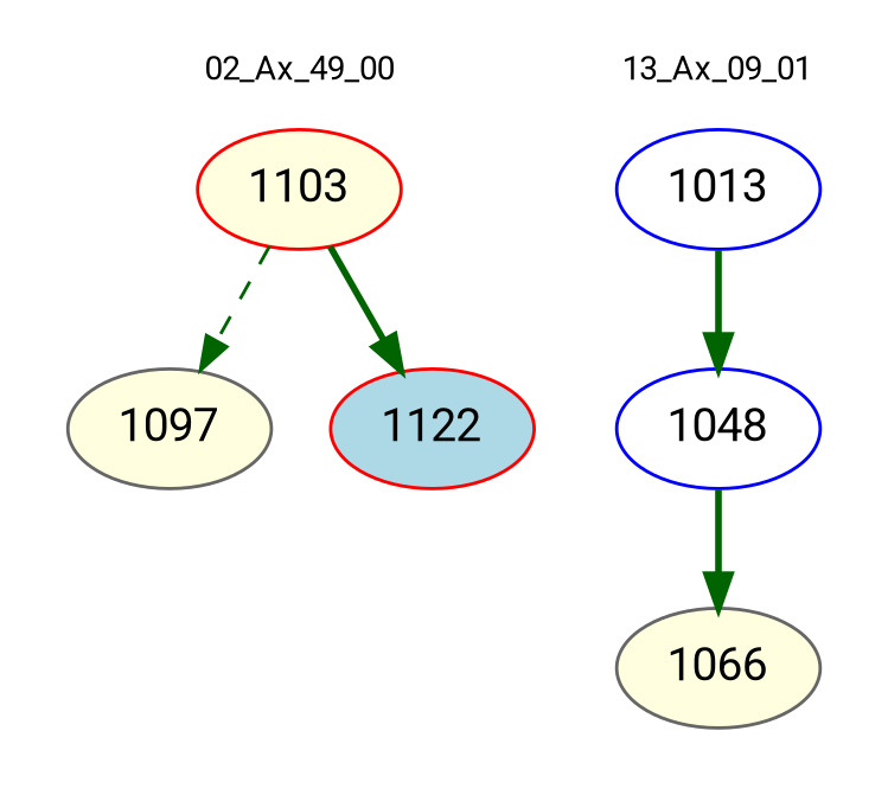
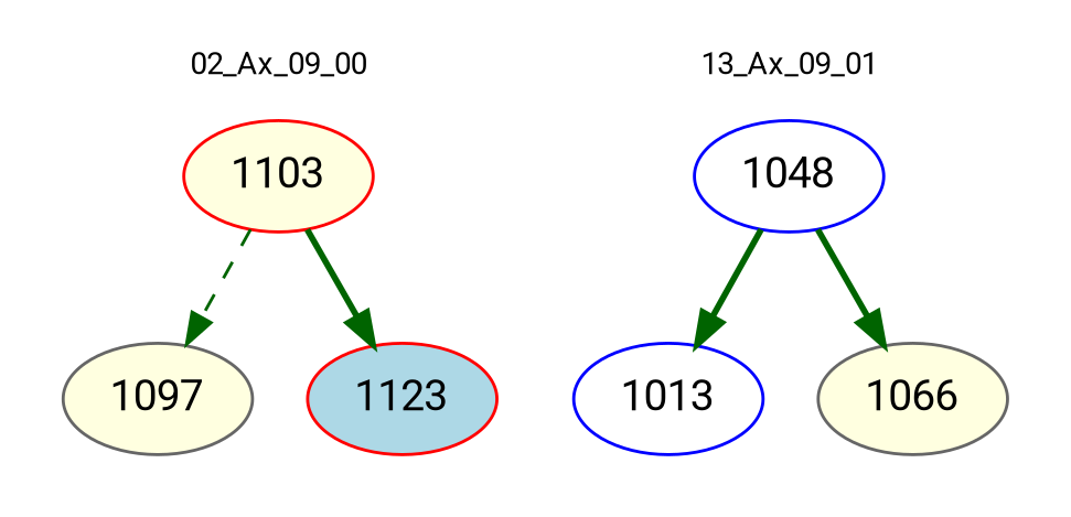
  digraph {
    fontname=Roboto
    node [color=red fillcolor=lightyellow fontname=Roboto style=filled]
    edge [color=darkgreen fontname=Roboto style=bold]
    n1 [label=1103]
    n2 [color=gray40 label=1097]
-   n3 [fillcolor=lightblue label=1122]
+   n3 [fillcolor=lightblue label=1123]
    n4 [color=blue fillcolor=white label=1048]
    n5 [color=blue fillcolor=white label=1013]
    n6 [color=gray40 label=1066]
    subgraph cluster_1 {
      color=white
      fontsize=10
-     label="02_Ax_49_00"
+     label="02_Ax_09_00"
      n1
      n2
      n3
    }
    subgraph cluster_2 {
      color=white
      fontsize=10
      label="13_Ax_09_01"
      n4
      n5
      n6
    }
    n1 -> n2 [style=dashed]
    n1 -> n3
-   n5 -> n4
+   n4 -> n5
    n4 -> n6
  }
